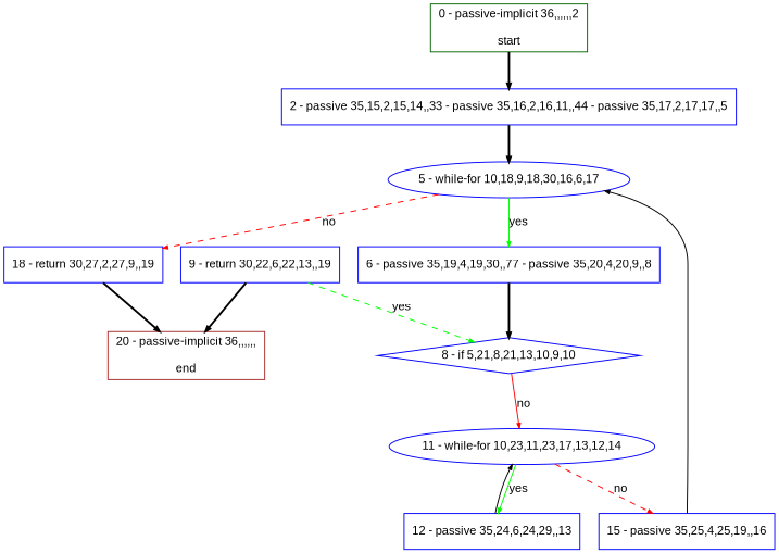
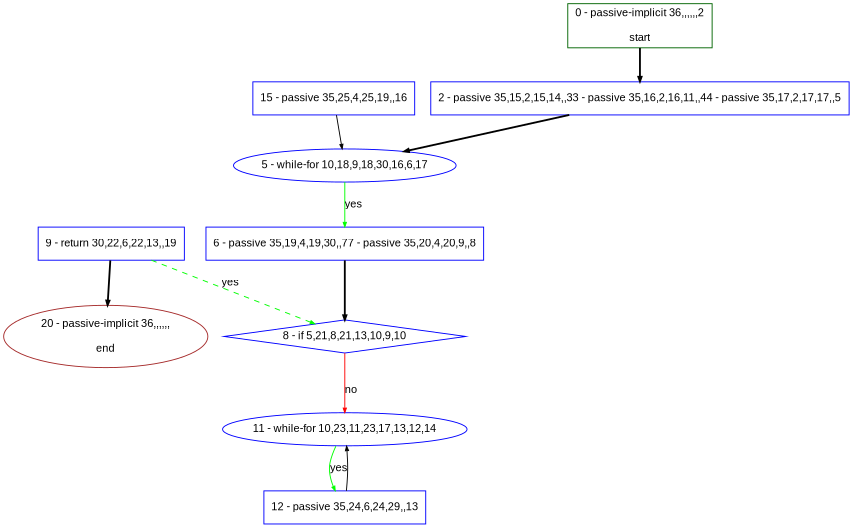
  digraph {
    bgcolor=white
    compound=true
    fillcolor="#FFFFCC"
    fontname=Arial
    fontsize=12
    pack=true
    packmode=clust
    style="rounded,filled"
    node [color="#0000ff" compound=true fillcolor="#ffffff" fixedsize=false fontname=Arial fontsize=12 node_initialized=no shape=box style=filled]
    edge [arrowhead=normal arrowsize=0.5 arrowtail=none color="#000000" compound=true dir=forward fontcolor=black fontname=Arial fontsize=12 style=bold]
    n1 [label="2 - passive 35,15,2,15,14,,33 - passive 35,16,2,16,11,,44 - passive 35,17,2,17,17,,5"]
    n2 [label="5 - while-for 10,18,9,18,30,16,6,17" shape=oval]
    n3 [label="6 - passive 35,19,4,19,30,,77 - passive 35,20,4,20,9,,8"]
-   n4 [label="18 - return 30,27,2,27,9,,19"]
    n5 [color="#006400" label="0 - passive-implicit 36,,,,,,2\n\nstart"]
    n6 [label="8 - if 5,21,8,21,13,10,9,10" shape=diamond]
-   n7 [color="#a52a2a" label="20 - passive-implicit 36,,,,,,\n\nend"]
+   n7 [color="#a52a2a" label="20 - passive-implicit 36,,,,,,\n\nend" shape=ellipse]
    n8 [label="11 - while-for 10,23,11,23,17,13,12,14" shape=oval]
    n9 [label="9 - return 30,22,6,22,13,,19"]
    n10 [label="12 - passive 35,24,6,24,29,,13"]
    n11 [label="15 - passive 35,25,4,25,19,,16"]
    n1 -> n2
    n2 -> n3 [color="#00ff00" label=yes style=solid]
-   n2 -> n4 [color="#ff0000" label=no style=dashed]
    n3 -> n6
-   n4 -> n7
    n5 -> n1
    n6 -> n8 [color="#ff0000" label=no style=solid]
    n8 -> n10 [color="#00ff00" label=yes style=solid]
-   n8 -> n11 [color="#ff0000" label=no style=dashed]
    n9 -> n6 [color="#00ff00" label=yes style=dashed]
    n9 -> n7
    n10 -> n8 [style=solid]
    n11 -> n2 [style=solid]
  }
